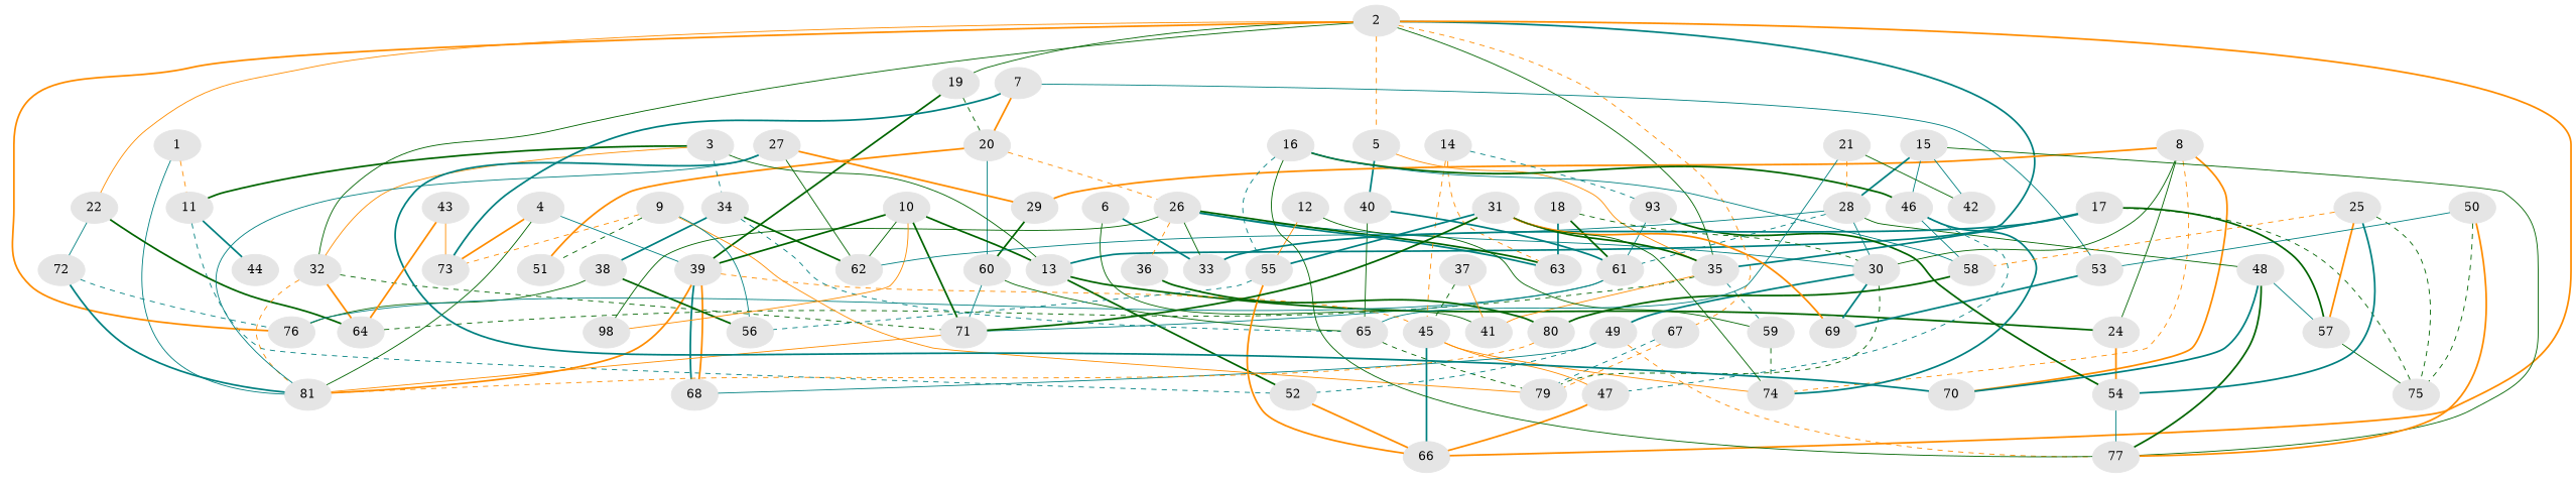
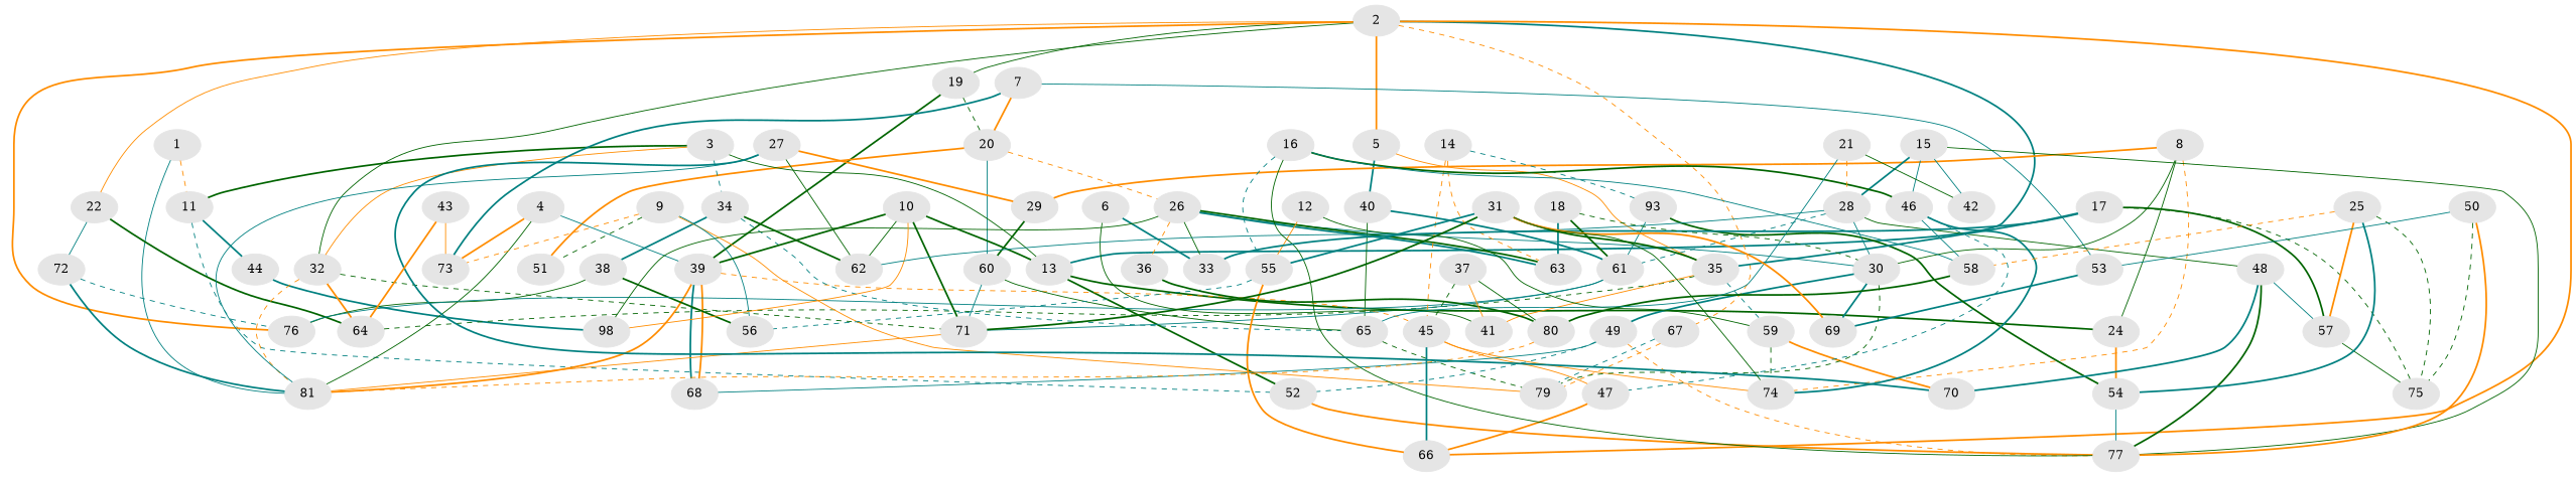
  graph {
    node [color=gray90 style=filled]
    edge [color=teal style=bold]
    1
    11
    81
    44
    52
    2
    5
    13
    19
    22
    32
    35
    66
    67
    76
    40
    24
    39
    20
    64
    72
    71
    41
    59
    79
    3
    34
    62
    65
    38
    4
    73
    45
    68
    61
    6
    33
    7
    53
    51
    26
    60
    69
    8
    29
    30
    70
    74
    54
    49
    9
    56
    10
    n54 [label=98]
    77
    12
    55
    n58 [label=93]
    14
    63
    47
    15
    28
    42
    46
    48
    58
    16
    80
    17
    57
    75
    18
    36
    21
    25
    27
    31
    37
    43
    50
    1 -- 11 [color=darkorange style=dashed]
    1 -- 81 [style=solid]
    11 -- 44
    11 -- 52 [style=dashed]
-   52 -- 66 [color=darkorange]
-   2 -- 5 [color=darkorange style=dashed]
+   44 -- n54
+   52 -- 77 [color=darkorange]
+   2 -- 5 [color=darkorange]
    2 -- 13
    2 -- 19 [color=darkgreen style=solid]
    2 -- 22 [color=darkorange style=solid]
    2 -- 32 [color=darkgreen style=solid]
-   2 -- 35 [color=darkgreen style=solid]
    2 -- 66 [color=darkorange]
    2 -- 67 [color=darkorange style=dashed]
    2 -- 76 [color=darkorange]
    5 -- 35 [color=darkorange style=solid]
    5 -- 40
    13 -- 52 [color=darkgreen]
    13 -- 24 [color=darkgreen]
    19 -- 39 [color=darkgreen]
    19 -- 20 [color=darkgreen style=dashed]
    22 -- 64 [color=darkgreen]
    22 -- 72 [style=solid]
    32 -- 81 [color=darkorange style=dashed]
    32 -- 64 [color=darkorange]
    32 -- 71 [color=darkgreen style=dashed]
    35 -- 64 [color=darkgreen style=dashed]
    35 -- 41 [color=darkorange style=solid]
    35 -- 59 [style=dashed]
    67 -- 79 [style=dashed]
    67 -- 79 [color=darkorange style=dashed]
    40 -- 65 [color=darkgreen style=solid]
    40 -- 61
    24 -- 54 [color=darkorange]
    39 -- 81 [color=darkorange]
    39 -- 45 [color=darkorange style=dashed]
    39 -- 68
    39 -- 68 [color=darkorange]
    20 -- 51 [color=darkorange]
    20 -- 26 [color=darkorange style=dashed]
    20 -- 60 [style=solid]
    72 -- 81
    72 -- 76 [style=dashed]
    71 -- 81 [color=darkorange style=solid]
    59 -- 74 [color=darkgreen style=dashed]
    3 -- 11 [color=darkgreen]
    3 -- 13 [color=darkgreen style=solid]
    3 -- 32 [color=darkorange style=solid]
    3 -- 34 [style=dashed]
    34 -- 62 [color=darkgreen]
    34 -- 65 [style=dashed]
    34 -- 38
    65 -- 79 [color=darkgreen style=dashed]
    38 -- 76 [color=darkgreen style=solid]
    38 -- 56 [color=darkgreen]
    4 -- 81 [color=darkgreen style=solid]
    4 -- 39 [style=solid]
    4 -- 73 [color=darkorange]
    45 -- 66
    45 -- 74 [color=darkorange style=solid]
    45 -- 47 [color=darkorange style=solid]
    61 -- 76 [style=solid]
    61 -- 71 [style=solid]
    6 -- 41 [color=darkgreen style=solid]
    6 -- 33
    7 -- 20 [color=darkorange]
    7 -- 73
    7 -- 53 [style=solid]
    53 -- 69
    26 -- 33 [color=darkgreen style=solid]
    26 -- 30 [style=solid]
    26 -- n54 [color=darkgreen style=solid]
    26 -- 63
    26 -- 63 [color=darkgreen]
    26 -- 36 [color=darkorange style=dashed]
    60 -- 71 [style=solid]
    60 -- 65 [color=darkgreen style=solid]
    8 -- 24 [color=darkgreen style=solid]
    8 -- 29 [color=darkorange]
    8 -- 30 [color=darkgreen style=solid]
-   8 -- 70 [color=darkorange]
+   59 -- 70 [color=darkorange]
    8 -- 74 [color=darkorange style=dashed]
    29 -- 60 [color=darkgreen]
    30 -- 79 [color=darkgreen style=dashed]
    30 -- 69
    30 -- 49
    54 -- 77 [style=solid]
    49 -- 52 [style=dashed]
    49 -- 68 [style=solid]
    49 -- 77 [color=darkorange style=dashed]
    9 -- 79 [color=darkorange style=solid]
    9 -- 73 [color=darkorange style=dashed]
    9 -- 51 [color=darkgreen style=dashed]
    9 -- 56 [style=solid]
    10 -- 13 [color=darkgreen]
    10 -- 39 [color=darkgreen]
    10 -- 71 [color=darkgreen]
    10 -- 62 [color=darkgreen style=solid]
    10 -- n54 [color=darkorange style=solid]
    12 -- 59 [color=darkgreen style=solid]
    12 -- 55 [color=darkorange style=solid]
    55 -- 66 [color=darkorange]
    55 -- 56 [style=dashed]
    n58 -- 61 [style=solid]
    n58 -- 54 [color=darkgreen]
    14 -- 45 [color=darkorange style=dashed]
    14 -- n58 [style=dashed]
    14 -- 63 [color=darkorange style=dashed]
    47 -- 66 [color=darkorange]
    15 -- 77 [color=darkgreen style=solid]
    15 -- 28
    15 -- 42 [style=solid]
    15 -- 46 [style=solid]
    28 -- 62 [style=solid]
    28 -- 61 [style=dashed]
    28 -- 30 [style=solid]
    28 -- 48 [color=darkgreen style=solid]
    46 -- 74
    46 -- 47 [style=dashed]
    46 -- 58 [style=solid]
    48 -- 70
    48 -- 77 [color=darkgreen]
    48 -- 57 [style=solid]
    58 -- 80 [color=darkgreen]
    16 -- 77 [color=darkgreen style=solid]
    16 -- 55 [style=dashed]
    16 -- 46 [color=darkgreen]
    16 -- 58 [style=solid]
    80 -- 81 [color=darkorange style=dashed]
    17 -- 35
    17 -- 33
    17 -- 57 [color=darkgreen]
    17 -- 75 [color=darkgreen style=dashed]
    57 -- 75 [color=darkgreen style=solid]
    18 -- 61 [color=darkgreen]
    18 -- 30 [color=darkgreen style=dashed]
    18 -- 63
    36 -- 80 [color=darkgreen]
    21 -- 65 [style=solid]
    21 -- 28 [color=darkorange style=dashed]
    21 -- 42 [color=darkgreen style=solid]
    25 -- 54
    25 -- 58 [color=darkorange style=dashed]
    25 -- 57 [color=darkorange]
    25 -- 75 [color=darkgreen style=dashed]
    27 -- 81 [style=solid]
    27 -- 62 [color=darkgreen style=solid]
    27 -- 29 [color=darkorange]
    27 -- 70
    31 -- 35 [color=darkgreen]
    31 -- 71 [color=darkgreen]
    31 -- 69 [color=darkorange]
    31 -- 74 [color=darkgreen style=solid]
    31 -- 55
    37 -- 41 [color=darkorange style=solid]
    37 -- 45 [color=darkgreen style=dashed]
+   37 -- 80 [color=darkgreen style=solid]
    43 -- 64 [color=darkorange]
    43 -- 73 [color=darkorange style=solid]
    50 -- 53 [style=solid]
    50 -- 77 [color=darkorange]
    50 -- 75 [color=darkgreen style=dashed]
  }
